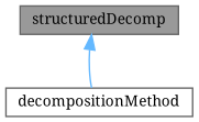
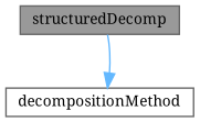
  digraph {
    fontname="Noto Serif"
    node [color=gray40 fontname="Noto Serif" fontsize=10 shape=box style=filled]
    n1 [fillcolor=grey60 fontcolor=black height=0.2 label=structuredDecomp width=0.4]
    n2 [fillcolor=white height=0.2 label=decompositionMethod width=0.4]
-   n1 -> n2 [color=steelblue1 dir=back fontname="Noto Serif" fontsize=10 labelfontname=Helvetica labelfontsize=10 style=solid]
+   n2 -> n1 [color=steelblue1 dir=back fontname="Noto Serif" fontsize=10 labelfontname=Helvetica labelfontsize=10 style=solid]
  }
